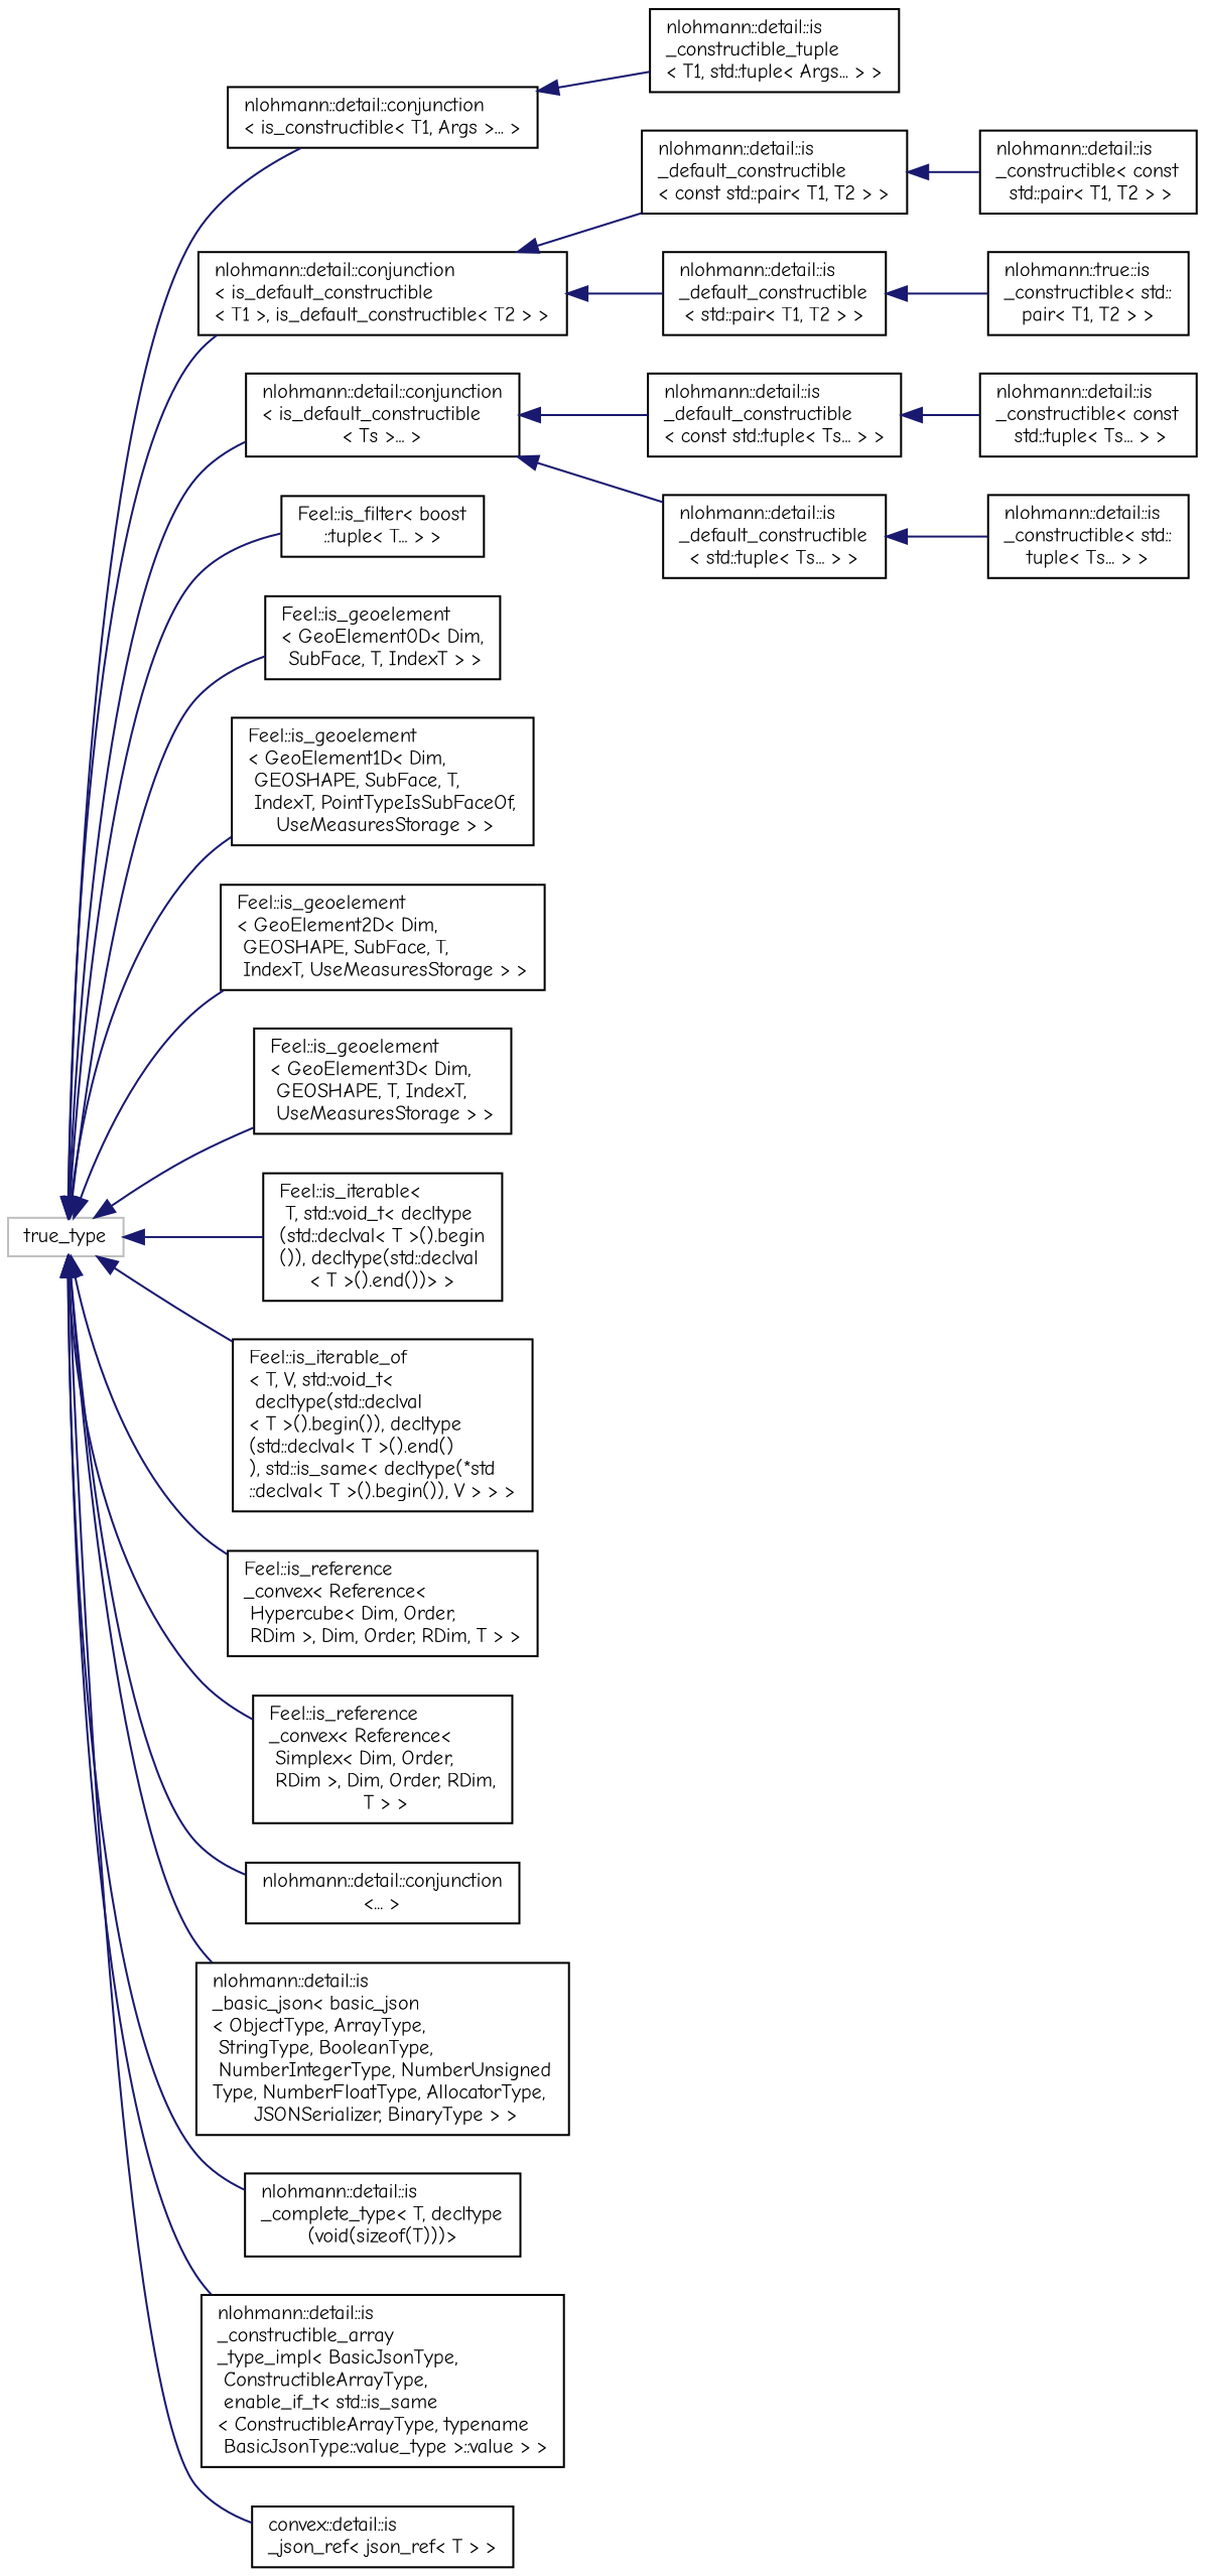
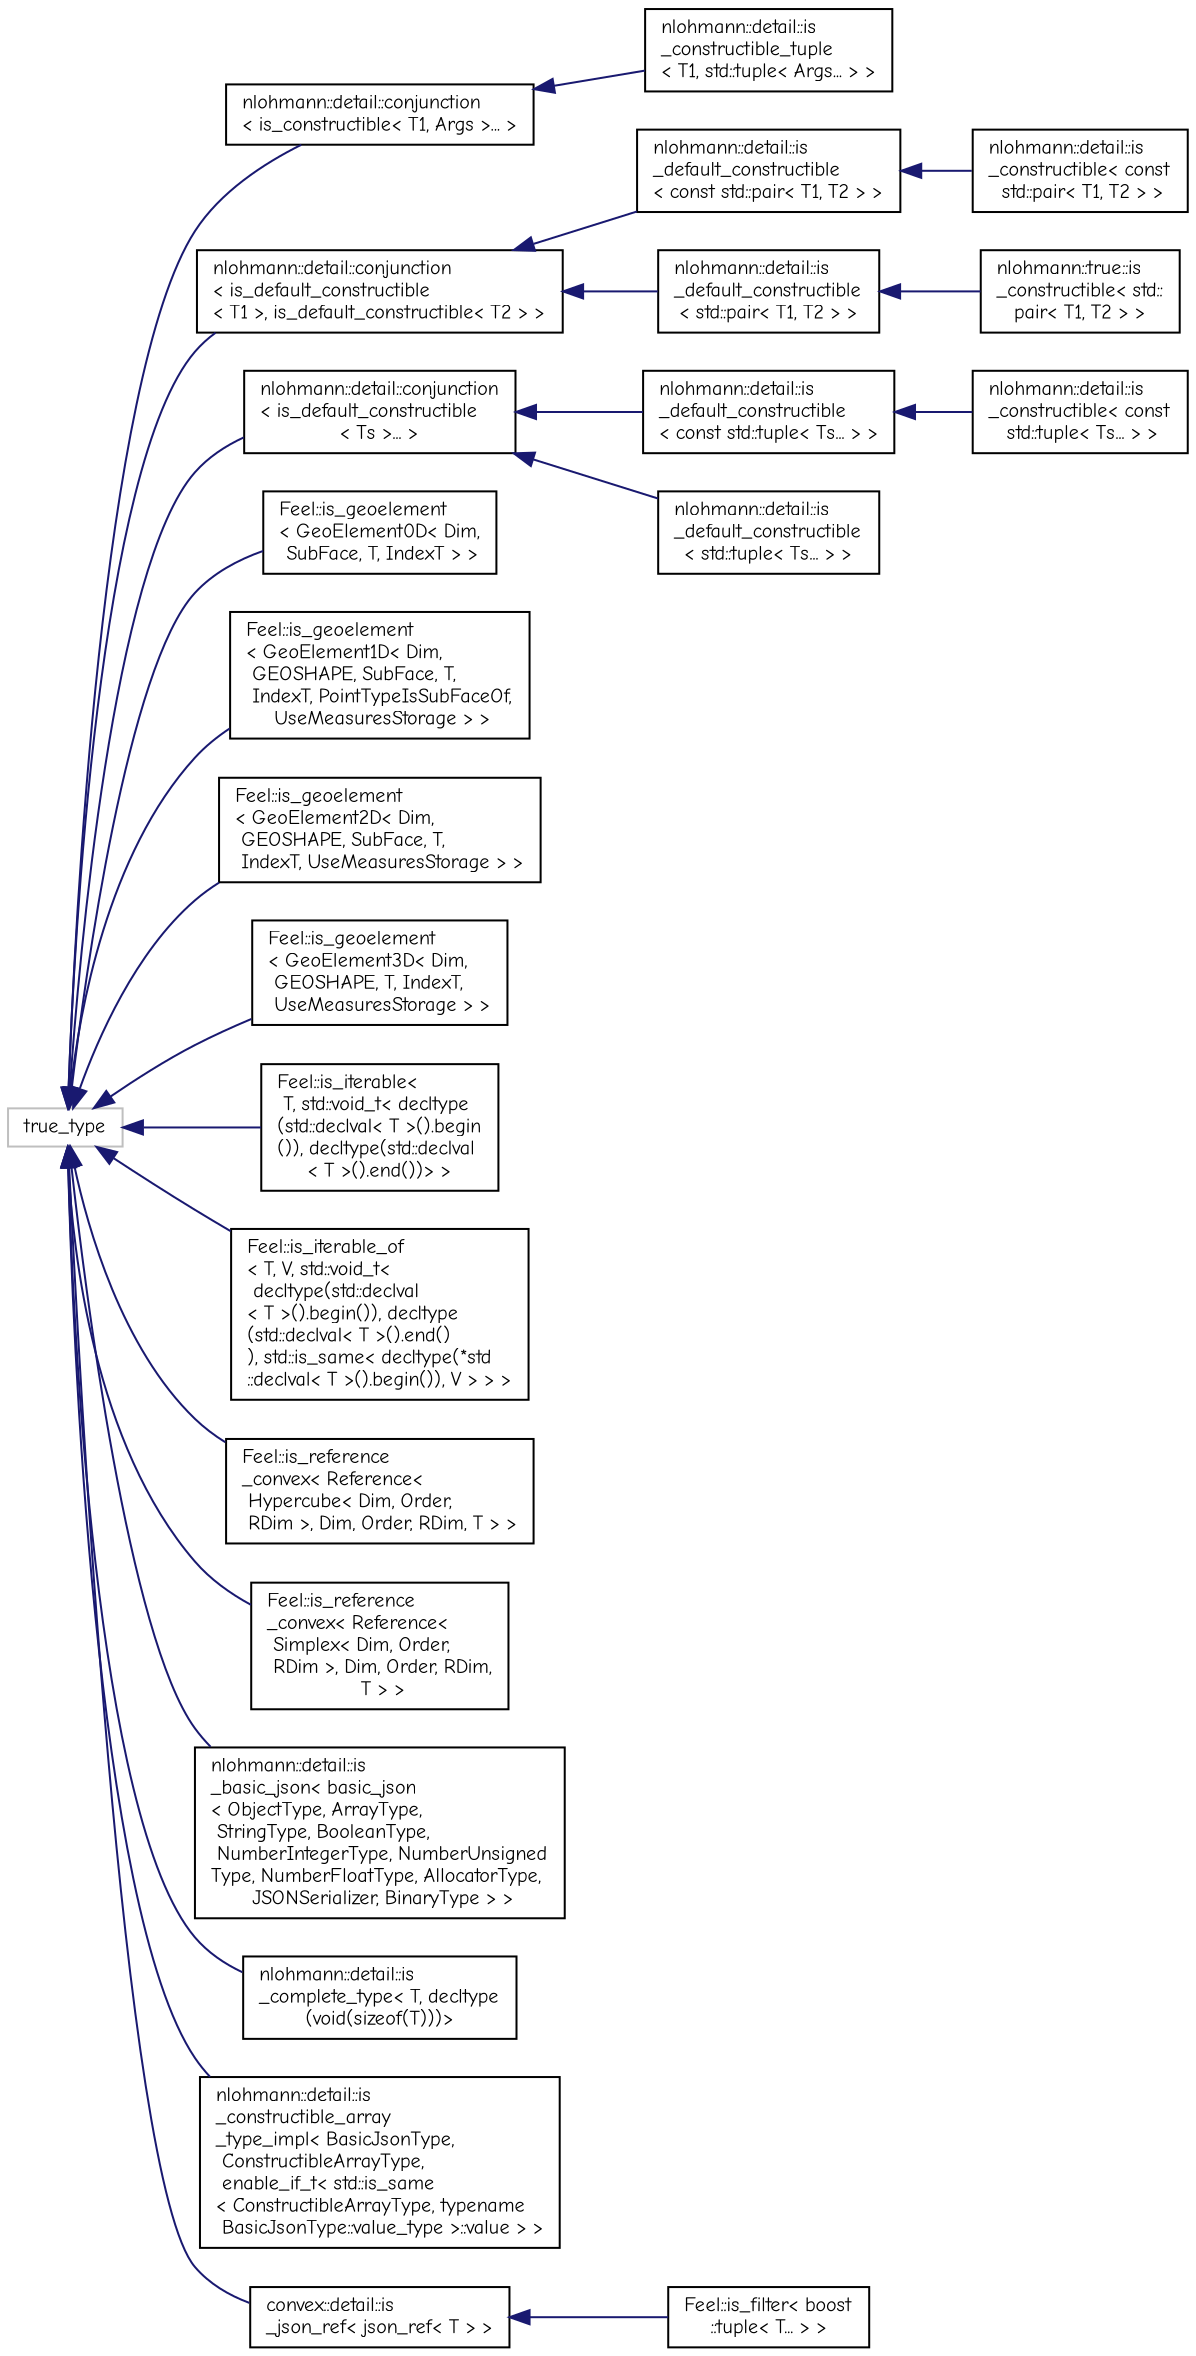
  digraph {
    fontname="Comic Neue"
    rankdir=LR
    node [color=black fillcolor=white fontname="Comic Neue" fontsize=10 shape=record style=filled]
    edge [color=midnightblue dir=back fontname="Comic Neue" fontsize=10 labelfontname=Helvetica labelfontsize=10 style=solid]
    n1 [color=grey75 height=0.2 label=true_type width=0.4]
    n2 [height=0.2 label="nlohmann::detail::conjunction\l\< is_constructible\< T1, Args \>... \>" width=0.4]
    n3 [height=0.2 label="nlohmann::detail::conjunction\l\< is_default_constructible\l\< T1 \>, is_default_constructible\< T2 \> \>" width=0.4]
    n4 [height=0.2 label="nlohmann::detail::conjunction\l\< is_default_constructible\l\< Ts \>... \>" width=0.4]
    n5 [height=0.2 label="Feel::is_filter\< boost\l::tuple\< T... \> \>" width=0.4]
    n6 [height=0.2 label="Feel::is_geoelement\l\< GeoElement0D\< Dim,\l SubFace, T, IndexT \> \>" width=0.4]
    n7 [height=0.2 label="Feel::is_geoelement\l\< GeoElement1D\< Dim,\l GEOSHAPE, SubFace, T,\l IndexT, PointTypeIsSubFaceOf,\l UseMeasuresStorage \> \>" width=0.4]
    n8 [height=0.2 label="Feel::is_geoelement\l\< GeoElement2D\< Dim,\l GEOSHAPE, SubFace, T,\l IndexT, UseMeasuresStorage \> \>" width=0.4]
    n9 [height=0.2 label="Feel::is_geoelement\l\< GeoElement3D\< Dim,\l GEOSHAPE, T, IndexT,\l UseMeasuresStorage \> \>" width=0.4]
    n10 [height=0.2 label="Feel::is_iterable\<\l T, std::void_t\< decltype\l(std::declval\< T \>().begin\l()), decltype(std::declval\l\< T \>().end())\> \>" width=0.4]
    n11 [height=0.2 label="Feel::is_iterable_of\l\< T, V, std::void_t\<\l decltype(std::declval\l\< T \>().begin()), decltype\l(std::declval\< T \>().end()\l), std::is_same\< decltype(*std\l::declval\< T \>().begin()), V \> \> \>" width=0.4]
    n12 [height=0.2 label="Feel::is_reference\l_convex\< Reference\<\l Hypercube\< Dim, Order,\l RDim \>, Dim, Order, RDim, T \> \>" width=0.4]
    n13 [height=0.2 label="Feel::is_reference\l_convex\< Reference\<\l Simplex\< Dim, Order,\l RDim \>, Dim, Order, RDim,\l T \> \>" width=0.4]
-   n14 [height=0.2 label="nlohmann::detail::conjunction\l\<... \>" width=0.4]
    n15 [height=0.2 label="nlohmann::detail::is\l_basic_json\< basic_json\l\< ObjectType, ArrayType,\l StringType, BooleanType,\l NumberIntegerType, NumberUnsigned\lType, NumberFloatType, AllocatorType,\l JSONSerializer, BinaryType \> \>" width=0.4]
    n16 [height=0.2 label="nlohmann::detail::is\l_complete_type\< T, decltype\l(void(sizeof(T)))\>" width=0.4]
    n17 [height=0.2 label="nlohmann::detail::is\l_constructible_array\l_type_impl\< BasicJsonType,\l ConstructibleArrayType,\l enable_if_t\< std::is_same\l\< ConstructibleArrayType, typename\l BasicJsonType::value_type \>::value \> \>" width=0.4]
    n18 [height=0.2 label="convex::detail::is\l_json_ref\< json_ref\< T \> \>" width=0.4]
    n19 [height=0.2 label="nlohmann::detail::is\l_constructible_tuple\l\< T1, std::tuple\< Args... \> \>" width=0.4]
    n20 [height=0.2 label="nlohmann::detail::is\l_default_constructible\l\< const std::pair\< T1, T2 \> \>" width=0.4]
    n21 [height=0.2 label="nlohmann::detail::is\l_default_constructible\l\< std::pair\< T1, T2 \> \>" width=0.4]
    n22 [height=0.2 label="nlohmann::detail::is\l_default_constructible\l\< const std::tuple\< Ts... \> \>" width=0.4]
    n23 [height=0.2 label="nlohmann::detail::is\l_default_constructible\l\< std::tuple\< Ts... \> \>" width=0.4]
    n24 [height=0.2 label="nlohmann::detail::is\l_constructible\< const\l std::pair\< T1, T2 \> \>" width=0.4]
    n25 [height=0.2 label="nlohmann::true::is\l_constructible\< std::\lpair\< T1, T2 \> \>" width=0.4]
    n26 [height=0.2 label="nlohmann::detail::is\l_constructible\< const\l std::tuple\< Ts... \> \>" width=0.4]
-   n27 [height=0.2 label="nlohmann::detail::is\l_constructible\< std::\ltuple\< Ts... \> \>" width=0.4]
    n1 -> n2
    n1 -> n3
    n1 -> n4
-   n1 -> n5
+   n18 -> n5
    n1 -> n6
    n1 -> n7
    n1 -> n8
    n1 -> n9
    n1 -> n10
    n1 -> n11
    n1 -> n12
    n1 -> n13
-   n1 -> n14
    n1 -> n15
    n1 -> n16
    n1 -> n17
    n1 -> n18
    n2 -> n19
    n3 -> n20
    n3 -> n21
    n4 -> n22
    n4 -> n23
    n20 -> n24
    n21 -> n25
    n22 -> n26
-   n23 -> n27
  }
